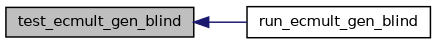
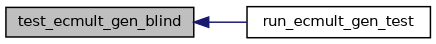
  digraph {
    rankdir=LR
    node [color=black fontname=Helvetica fontsize=10 shape=record style=filled]
    n1 [fillcolor=grey75 fontcolor=black height=0.2 label=test_ecmult_gen_blind width=0.4]
-   n2 [fillcolor=white height=0.2 label=run_ecmult_gen_blind width=0.4]
+   n2 [fillcolor=white height=0.2 label=run_ecmult_gen_test width=0.4]
    n1 -> n2 [color=midnightblue dir=back fontname=Helvetica fontsize=10 labelfontname=Helvetica labelfontsize=10 style=solid]
  }
